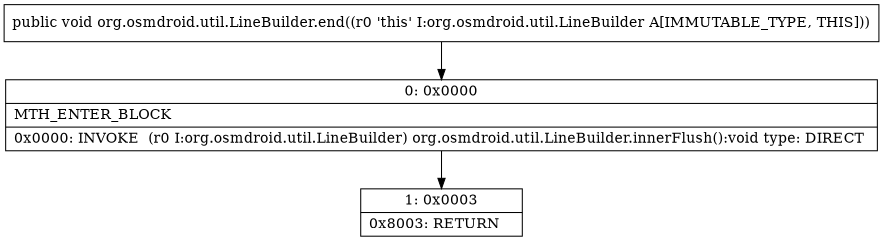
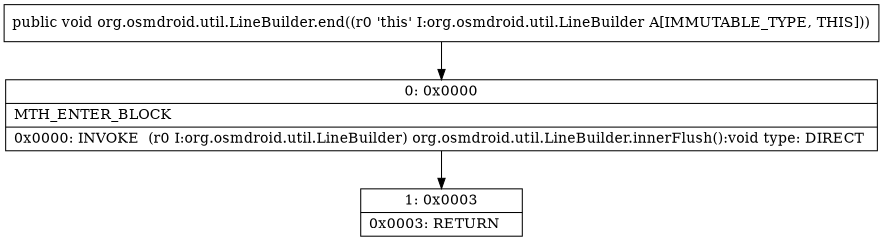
  digraph {
    node [shape=record]
    n1 [label="{0\:\ 0x0000|MTH_ENTER_BLOCK\l|0x0000: INVOKE  (r0 I:org.osmdroid.util.LineBuilder) org.osmdroid.util.LineBuilder.innerFlush():void type: DIRECT \l}"]
-   n2 [label="{1\:\ 0x0003|0x8003: RETURN   \l}"]
+   n2 [label="{1\:\ 0x0003|0x0003: RETURN   \l}"]
    n3 [label="{public void org.osmdroid.util.LineBuilder.end((r0 'this' I:org.osmdroid.util.LineBuilder A[IMMUTABLE_TYPE, THIS])) }"]
    n1 -> n2
    n3 -> n1
  }
